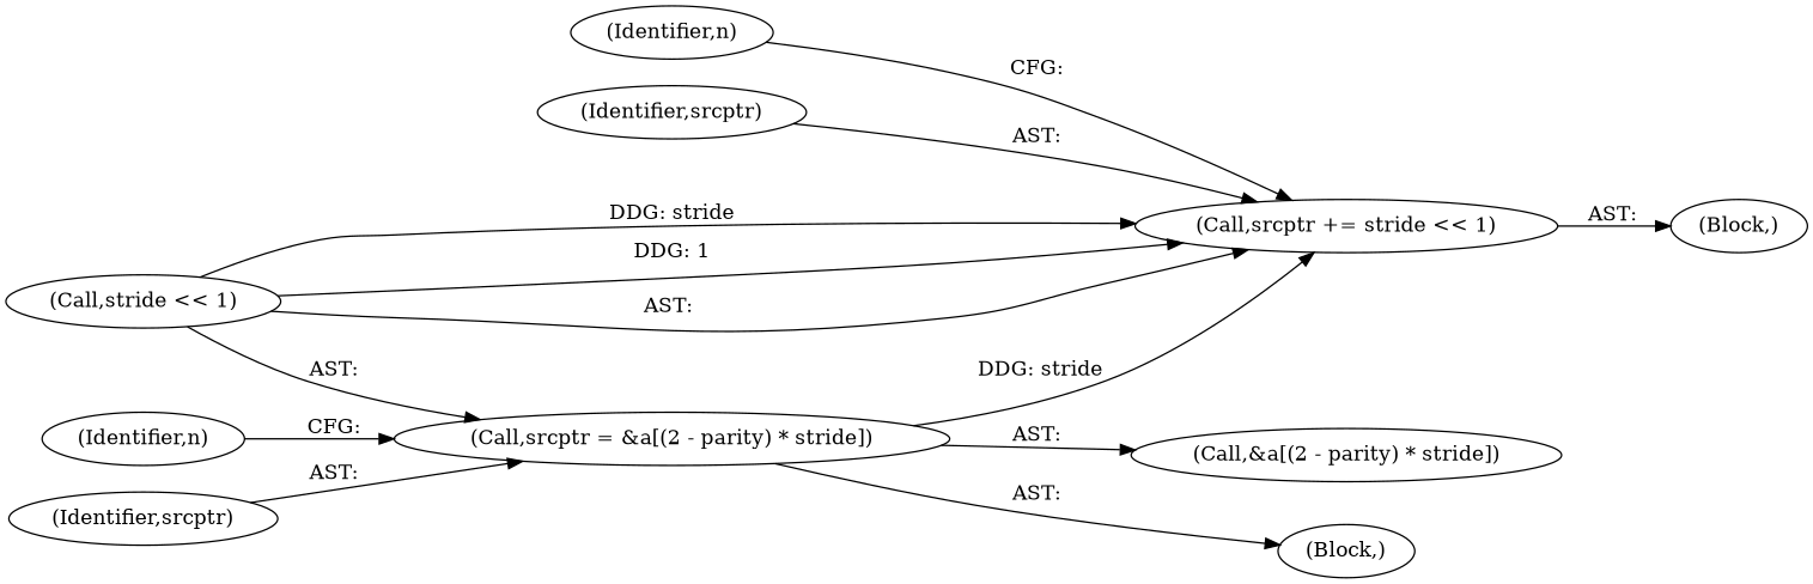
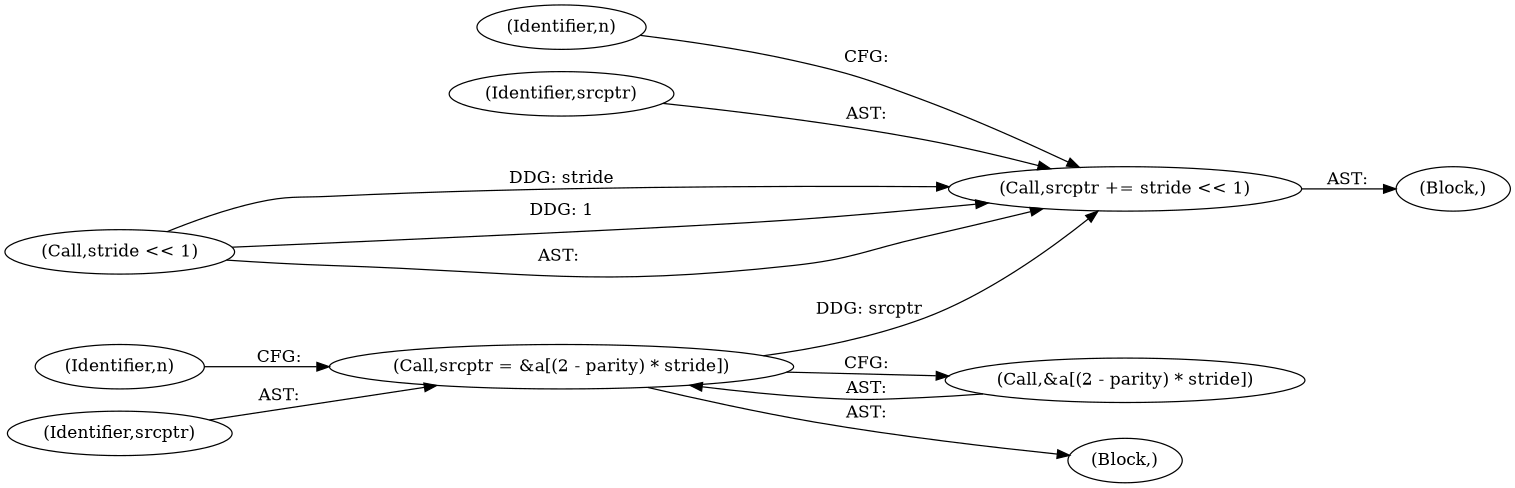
  digraph {
    rankdir=LR
    n1 [label="(Call,srcptr = &a[(2 - parity) * stride])"]
    n2 [label="(Call,srcptr += stride << 1)"]
    n3 [label="(Block,)"]
    n4 [label="(Call,&a[(2 - parity) * stride])"]
    n5 [label="(Block,)"]
    n6 [label="(Call,stride << 1)"]
    n7 [label="(Identifier,n)"]
    n8 [label="(Identifier,n)"]
    n9 [label="(Identifier,srcptr)"]
    n10 [label="(Identifier,srcptr)"]
-   n1 -> n2 [label="DDG: stride"]
+   n1 -> n2 [label="DDG: srcptr"]
    n1 -> n3 [label="AST: "]
-   n1 -> n4 [label="AST: "]
+   n1 -> n4 [label="CFG: "]
    n2 -> n5 [label="AST: "]
-   n6 -> n1 [label="AST: "]
+   n4 -> n1 [label="AST: "]
    n6 -> n2 [label="AST: "]
    n6 -> n2 [label="DDG: stride"]
    n6 -> n2 [label="DDG: 1"]
    n7 -> n1 [label="CFG: "]
    n8 -> n2 [label="CFG: "]
    n9 -> n2 [label="AST: "]
    n10 -> n1 [label="AST: "]
  }
